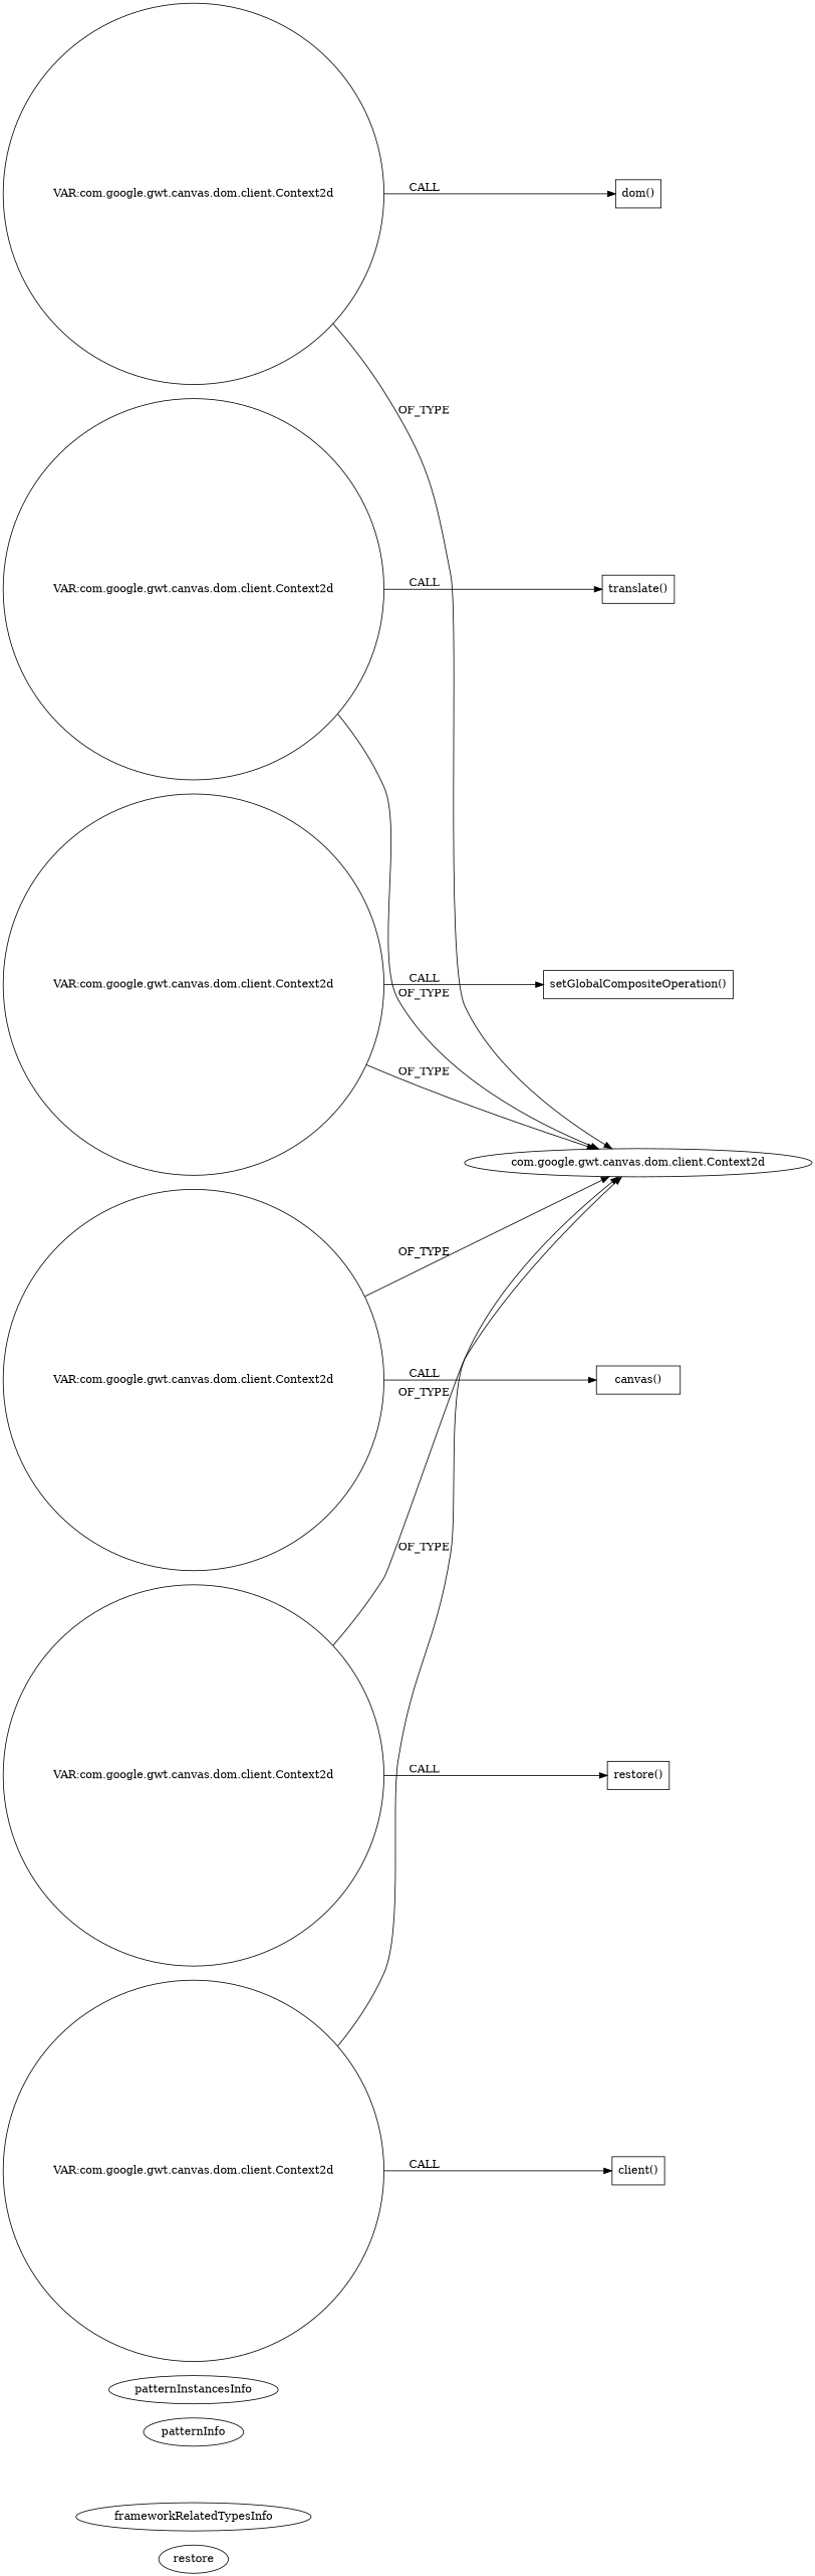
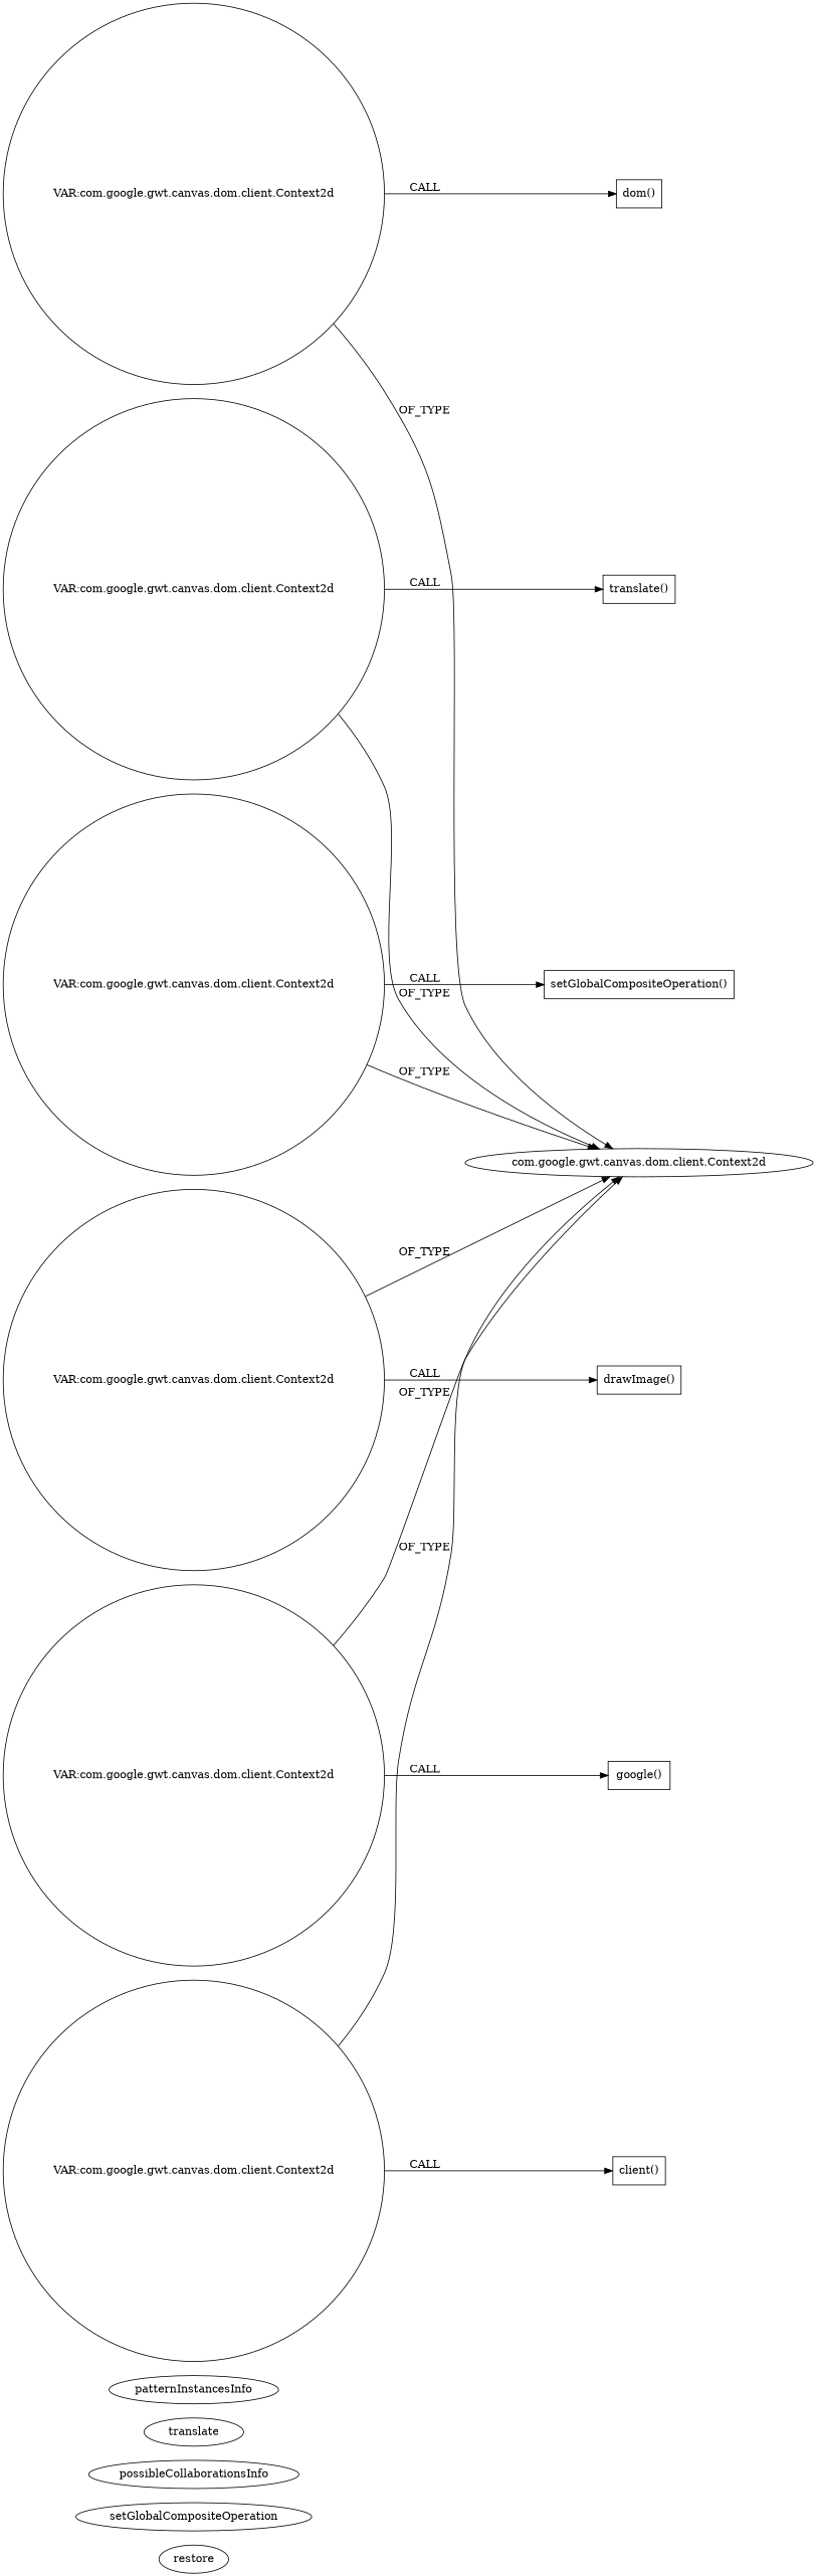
  digraph {
    rankdir=LR
    node [isFrameworkType=false vertexType=VARIABLE_EXPRESION]
    n1 [category=pattern graphId=795 isAnonymous=false label=restore possibleRelation=false isFrameworkType="" vertexType=""]
-   frameworkRelatedTypesInfo [isFrameworkType="" vertexType=""]
-   patternInfo [frequency=2.0 patternRootClient=null isFrameworkType="" vertexType=""]
+   frameworkRelatedTypesInfo [label=setGlobalCompositeOperation isFrameworkType="" vertexType=""]
+   possibleCollaborationsInfo [isFrameworkType="" vertexType=""]
+   patternInfo [frequency=2.0 patternRootClient=null label=translate isFrameworkType="" vertexType=""]
    patternInstancesInfo [0="akjava-GWT-Hangouts~/akjava-GWT-Hangouts/GWT-Hangouts-master/apps/easyoverlay/src/com/akjava/gwt/hangout/easyoverlay/client/EasyOverlay.java~EasyOverlay~492" 1="akjava-GWT-Hangouts~/akjava-GWT-Hangouts/GWT-Hangouts-master/apps/easyoverlay/src/com/akjava/gwt/hangout/easyoverlay/client/EasyOverlay.java~void onApiReady()~513" isFrameworkType="" vertexType=""]
    n6 [label="com.google.gwt.canvas.dom.client.Context2d" vertexType=FRAMEWORK_CLASS_TYPE]
    n7 [label="VAR:com.google.gwt.canvas.dom.client.Context2d" shape=circle]
    n8 [label="setGlobalCompositeOperation()" shape=box vertexType=INSIDE_CALL]
    n9 [label="VAR:com.google.gwt.canvas.dom.client.Context2d" shape=circle]
    n10 [label="dom()" shape=box vertexType=INSIDE_CALL]
    n11 [label="VAR:com.google.gwt.canvas.dom.client.Context2d" shape=circle]
    n12 [label="translate()" shape=box vertexType=INSIDE_CALL]
    n13 [label="VAR:com.google.gwt.canvas.dom.client.Context2d" shape=circle]
-   n14 [label="canvas()" shape=box vertexType=INSIDE_CALL]
+   n14 [label="drawImage()" shape=box vertexType=INSIDE_CALL]
    n15 [label="VAR:com.google.gwt.canvas.dom.client.Context2d" shape=circle]
    n16 [label="client()" shape=box vertexType=INSIDE_CALL]
    n17 [label="VAR:com.google.gwt.canvas.dom.client.Context2d" shape=circle]
-   n18 [label="restore()" shape=box vertexType=INSIDE_CALL]
+   n18 [label="google()" shape=box vertexType=INSIDE_CALL]
    n7 -> n6 [label=OF_TYPE]
    n7 -> n8 [label=CALL]
    n9 -> n6 [label=OF_TYPE]
    n9 -> n10 [label=CALL]
    n11 -> n6 [label=OF_TYPE]
    n11 -> n12 [label=CALL]
    n13 -> n6 [label=OF_TYPE]
    n13 -> n14 [label=CALL]
    n15 -> n6 [label=OF_TYPE]
    n15 -> n16 [label=CALL]
    n17 -> n6 [label=OF_TYPE]
    n17 -> n18 [label=CALL]
  }
